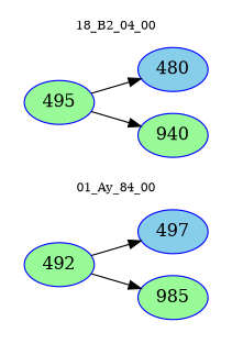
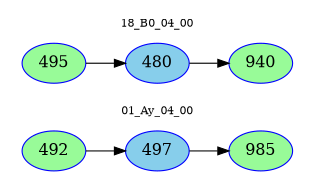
  digraph {
    rankdir=LR
    node [color=blue fillcolor=palegreen style=filled]
    edge [color=black]
    n1 [label=492]
    n2 [label=985]
    n3 [fillcolor=skyblue label=497]
    n4 [label=495]
    n5 [label=940]
    n6 [fillcolor=skyblue label=480]
    subgraph cluster_1 {
      color=white
      fontsize=10
-     label="01_Ay_84_00"
+     label="01_Ay_04_00"
      n1
      n2
      n3
    }
    subgraph cluster_2 {
      color=white
      fontsize=10
-     label="18_B2_04_00"
+     label="18_B0_04_00"
      n4
      n5
      n6
    }
-   n1 -> n2
+   n3 -> n2
    n1 -> n3
-   n4 -> n5
+   n6 -> n5
    n4 -> n6
  }
